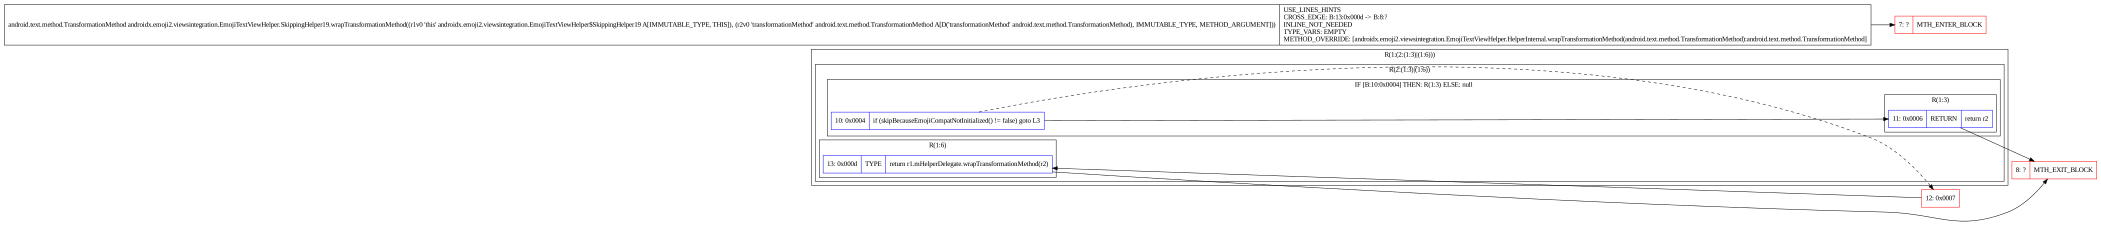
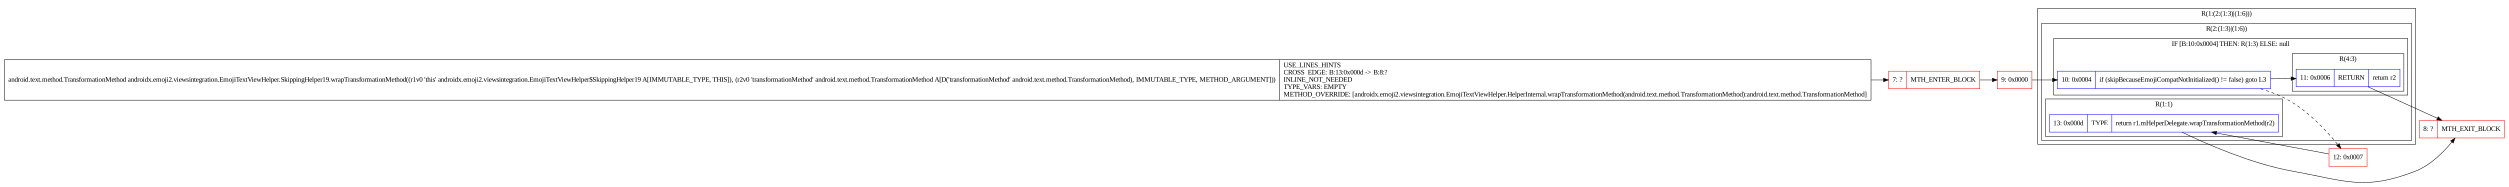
  digraph {
    fontname="Liberation Serif"
    rankdir=LR
    node [color=red fontname="Liberation Serif" shape=record]
    edge [fontname="Liberation Serif"]
    n1 [color=blue label="{11\:\ 0x0006|RETURN\l|return r2\l}"]
    n2 [color=blue label="{10\:\ 0x0004|if (skipBecauseEmojiCompatNotInitialized() != false) goto L3\l}"]
    n3 [color=blue label="{13\:\ 0x000d|TYPE\l|return r1.mHelperDelegate.wrapTransformationMethod(r2)\l}"]
    n4 [label="{8\:\ ?|MTH_EXIT_BLOCK\l}"]
    n5 [label="{12\:\ 0x0007}"]
    n6 [label="{7\:\ ?|MTH_ENTER_BLOCK\l}"]
+   n7 [label="{9\:\ 0x0000}"]
    n8 [label="{android.text.method.TransformationMethod androidx.emoji2.viewsintegration.EmojiTextViewHelper.SkippingHelper19.wrapTransformationMethod((r1v0 'this' androidx.emoji2.viewsintegration.EmojiTextViewHelper$SkippingHelper19 A[IMMUTABLE_TYPE, THIS]), (r2v0 'transformationMethod' android.text.method.TransformationMethod A[D('transformationMethod' android.text.method.TransformationMethod), IMMUTABLE_TYPE, METHOD_ARGUMENT]))  | USE_LINES_HINTS\lCROSS_EDGE: B:13:0x000d \-\> B:8:?\lINLINE_NOT_NEEDED\lTYPE_VARS: EMPTY\lMETHOD_OVERRIDE: [androidx.emoji2.viewsintegration.EmojiTextViewHelper.HelperInternal.wrapTransformationMethod(android.text.method.TransformationMethod):android.text.method.TransformationMethod]\l}" color=""]
    subgraph cluster_1 {
      label="R(1:(2:(1:3)|(1:6)))"
      subgraph cluster_2 {
        label="R(2:(1:3)|(1:6))"
        subgraph cluster_3 {
          label="IF [B:10:0x0004] THEN: R(1:3) ELSE: null"
          n2
          subgraph cluster_4 {
-           label="R(1:3)"
+           label="R(4:3)"
            n1
          }
        }
        subgraph cluster_5 {
-         label="R(1:6)"
+         label="R(1:1)"
          n3
        }
      }
    }
    n1 -> n4
    n2 -> n1
    n2 -> n5 [style=dashed]
    n3 -> n4
    n5 -> n3
+   n6 -> n7
+   n7 -> n2
    n8 -> n6
  }
